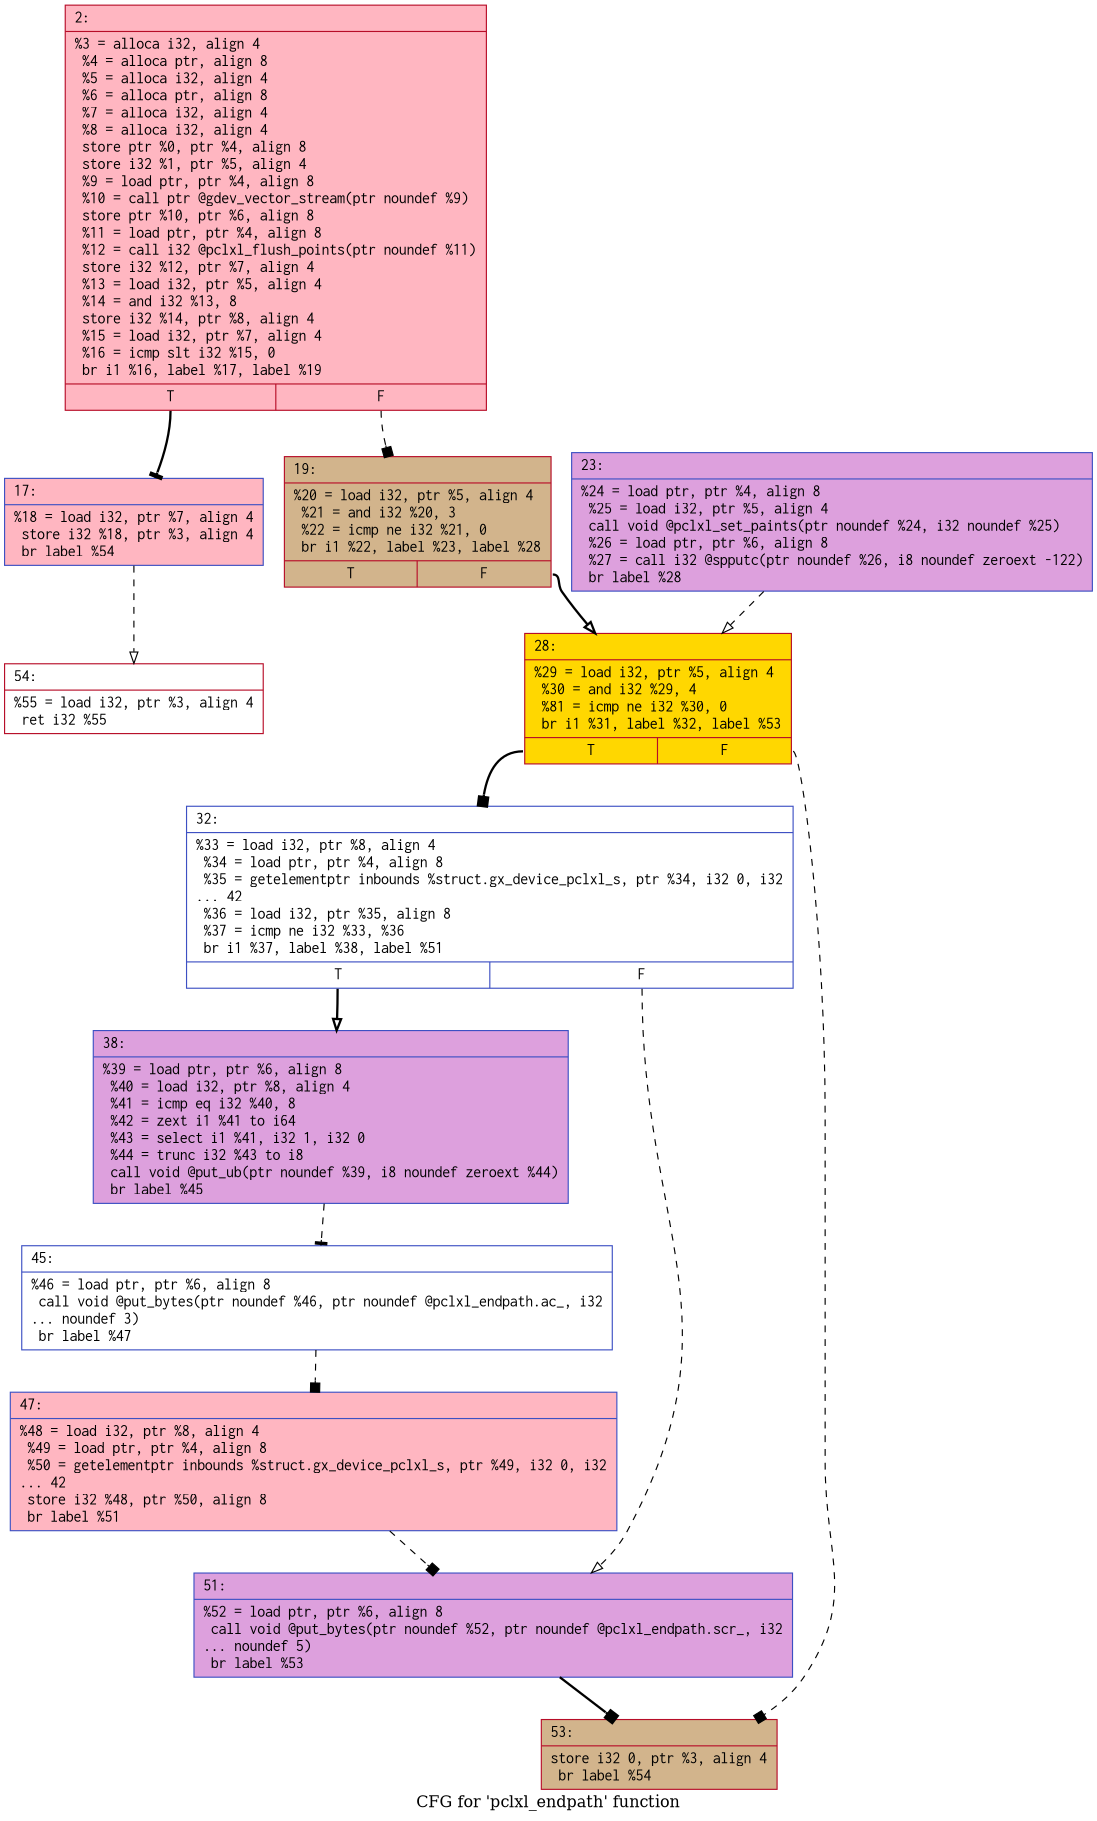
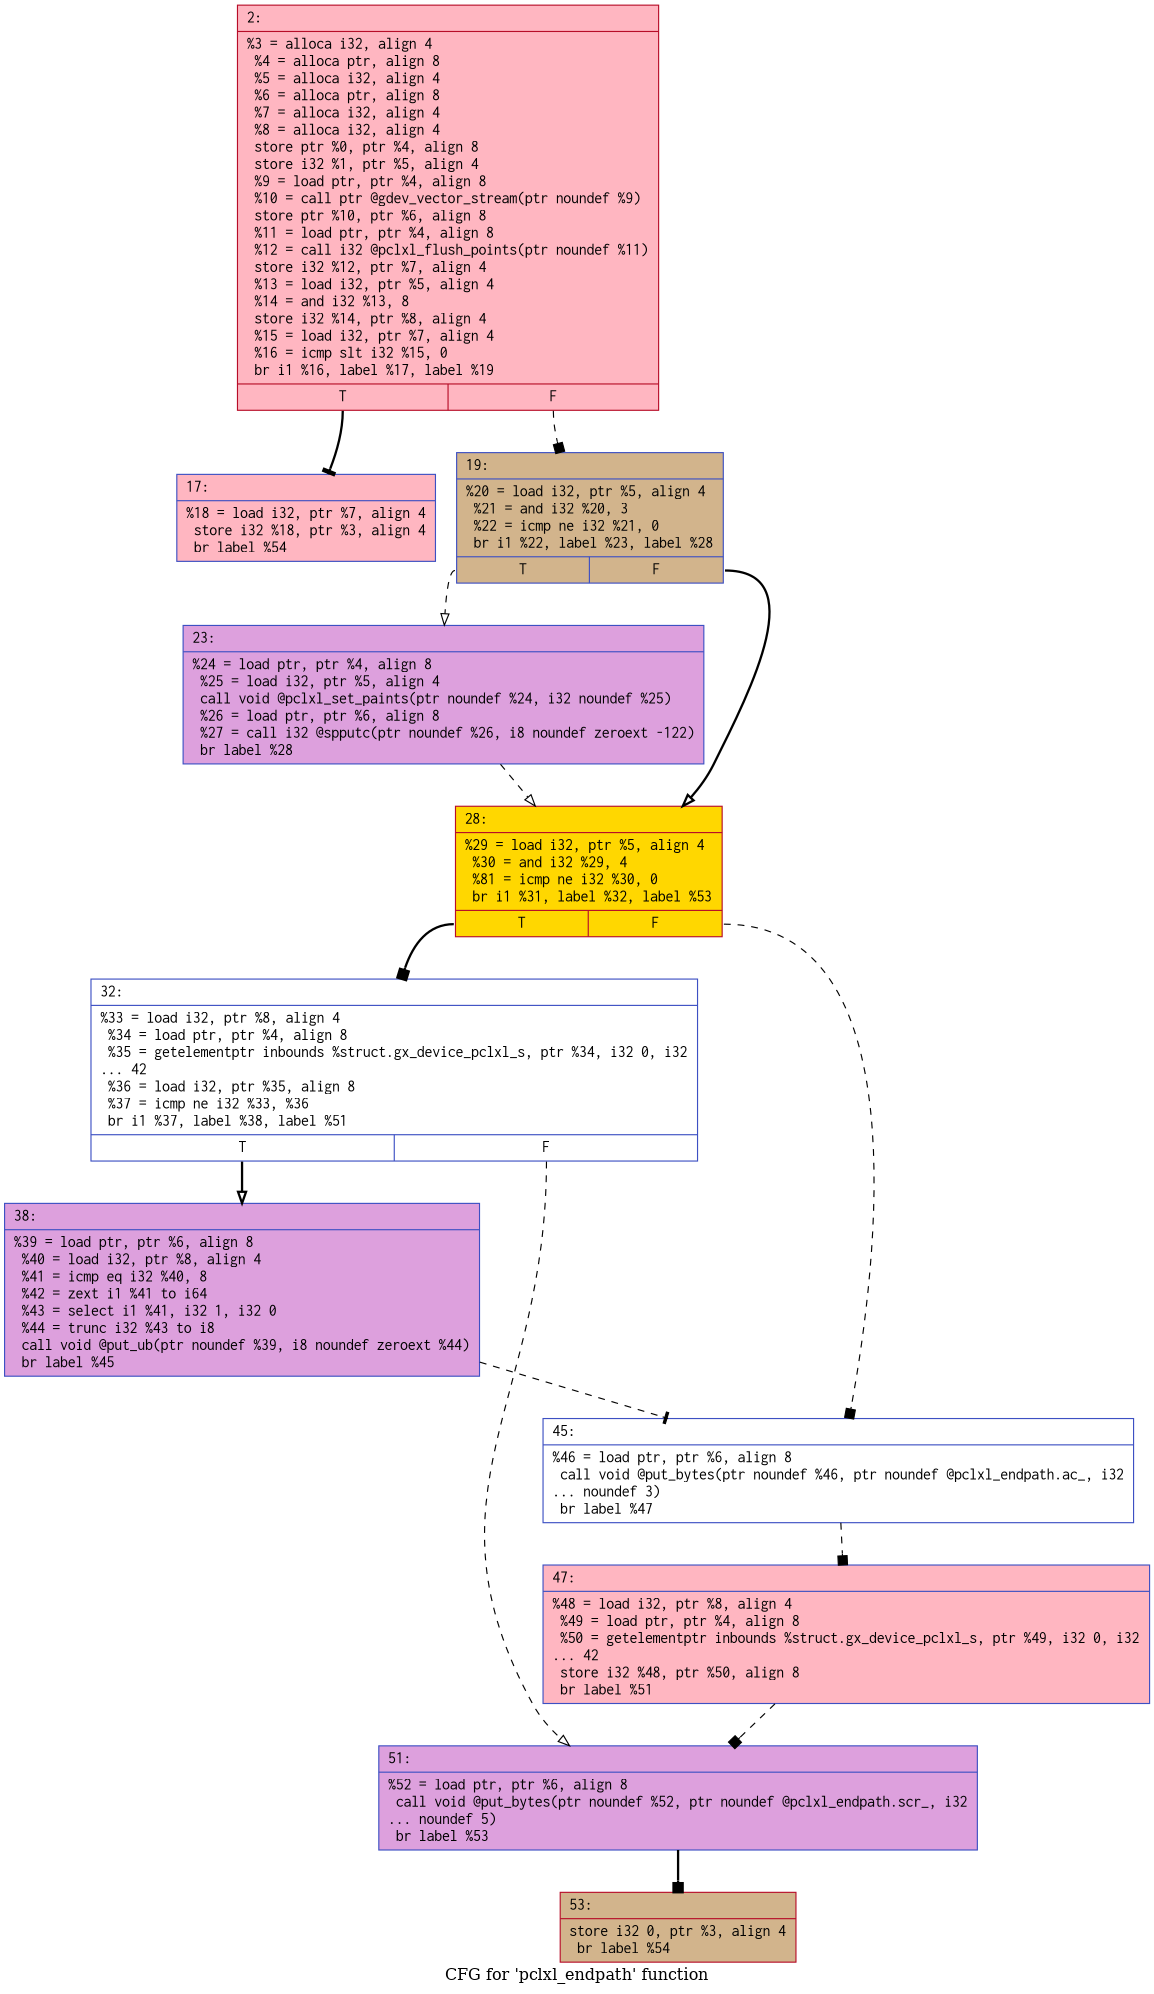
  digraph {
    label="CFG for 'pclxl_endpath' function"
    node [color="#3d50c3ff" fillcolor=lightpink fontname=Courier shape=record style=filled]
    edge [arrowhead=box style=dashed]
    n1 [color="#b70d28ff" label="{2:\l|  %3 = alloca i32, align 4\l  %4 = alloca ptr, align 8\l  %5 = alloca i32, align 4\l  %6 = alloca ptr, align 8\l  %7 = alloca i32, align 4\l  %8 = alloca i32, align 4\l  store ptr %0, ptr %4, align 8\l  store i32 %1, ptr %5, align 4\l  %9 = load ptr, ptr %4, align 8\l  %10 = call ptr @gdev_vector_stream(ptr noundef %9)\l  store ptr %10, ptr %6, align 8\l  %11 = load ptr, ptr %4, align 8\l  %12 = call i32 @pclxl_flush_points(ptr noundef %11)\l  store i32 %12, ptr %7, align 4\l  %13 = load i32, ptr %5, align 4\l  %14 = and i32 %13, 8\l  store i32 %14, ptr %8, align 4\l  %15 = load i32, ptr %7, align 4\l  %16 = icmp slt i32 %15, 0\l  br i1 %16, label %17, label %19\l|{<s0>T|<s1>F}}"]
    n2 [label="{17:\l|  %18 = load i32, ptr %7, align 4\l  store i32 %18, ptr %3, align 4\l  br label %54\l}"]
-   n3 [color="#b70d28ff" fillcolor=tan label="{19:\l|  %20 = load i32, ptr %5, align 4\l  %21 = and i32 %20, 3\l  %22 = icmp ne i32 %21, 0\l  br i1 %22, label %23, label %28\l|{<s0>T|<s1>F}}"]
-   n4 [color="#b70d28ff" fillcolor=white label="{54:\l|  %55 = load i32, ptr %3, align 4\l  ret i32 %55\l}"]
+   n3 [fillcolor=tan label="{19:\l|  %20 = load i32, ptr %5, align 4\l  %21 = and i32 %20, 3\l  %22 = icmp ne i32 %21, 0\l  br i1 %22, label %23, label %28\l|{<s0>T|<s1>F}}"]
    n5 [fillcolor=plum label="{23:\l|  %24 = load ptr, ptr %4, align 8\l  %25 = load i32, ptr %5, align 4\l  call void @pclxl_set_paints(ptr noundef %24, i32 noundef %25)\l  %26 = load ptr, ptr %6, align 8\l  %27 = call i32 @spputc(ptr noundef %26, i8 noundef zeroext -122)\l  br label %28\l}"]
    n6 [color="#b70d28ff" fillcolor=gold label="{28:\l|  %29 = load i32, ptr %5, align 4\l  %30 = and i32 %29, 4\l  %81 = icmp ne i32 %30, 0\l  br i1 %31, label %32, label %53\l|{<s0>T|<s1>F}}"]
    n7 [fillcolor=white label="{32:\l|  %33 = load i32, ptr %8, align 4\l  %34 = load ptr, ptr %4, align 8\l  %35 = getelementptr inbounds %struct.gx_device_pclxl_s, ptr %34, i32 0, i32\l... 42\l  %36 = load i32, ptr %35, align 8\l  %37 = icmp ne i32 %33, %36\l  br i1 %37, label %38, label %51\l|{<s0>T|<s1>F}}"]
    n8 [color="#b70d28ff" fillcolor=tan label="{53:\l|  store i32 0, ptr %3, align 4\l  br label %54\l}"]
    n9 [fillcolor=plum label="{38:\l|  %39 = load ptr, ptr %6, align 8\l  %40 = load i32, ptr %8, align 4\l  %41 = icmp eq i32 %40, 8\l  %42 = zext i1 %41 to i64\l  %43 = select i1 %41, i32 1, i32 0\l  %44 = trunc i32 %43 to i8\l  call void @put_ub(ptr noundef %39, i8 noundef zeroext %44)\l  br label %45\l}"]
    n10 [fillcolor=plum label="{51:\l|  %52 = load ptr, ptr %6, align 8\l  call void @put_bytes(ptr noundef %52, ptr noundef @pclxl_endpath.scr_, i32\l... noundef 5)\l  br label %53\l}"]
    n11 [fillcolor=white label="{45:\l|  %46 = load ptr, ptr %6, align 8\l  call void @put_bytes(ptr noundef %46, ptr noundef @pclxl_endpath.ac_, i32\l... noundef 3)\l  br label %47\l}"]
    n12 [label="{47:\l|  %48 = load i32, ptr %8, align 4\l  %49 = load ptr, ptr %4, align 8\l  %50 = getelementptr inbounds %struct.gx_device_pclxl_s, ptr %49, i32 0, i32\l... 42\l  store i32 %48, ptr %50, align 8\l  br label %51\l}"]
    n1 -> n2 [arrowhead=tee style=bold tailport=s0]
    n1 -> n3 [tailport=s1]
-   n2 -> n4 [arrowhead=onormal]
+   n3 -> n5 [arrowhead=onormal tailport=s0]
    n3 -> n6 [arrowhead=onormal style=bold tailport=s1]
    n5 -> n6 [arrowhead=onormal]
    n6 -> n7 [style=bold tailport=s0]
-   n6 -> n8 [tailport=s1]
+   n6 -> n11 [tailport=s1]
    n7 -> n9 [arrowhead=onormal style=bold tailport=s0]
    n7 -> n10 [arrowhead=onormal tailport=s1]
    n9 -> n11 [arrowhead=tee]
    n10 -> n8 [style=bold]
    n11 -> n12
    n12 -> n10
  }
